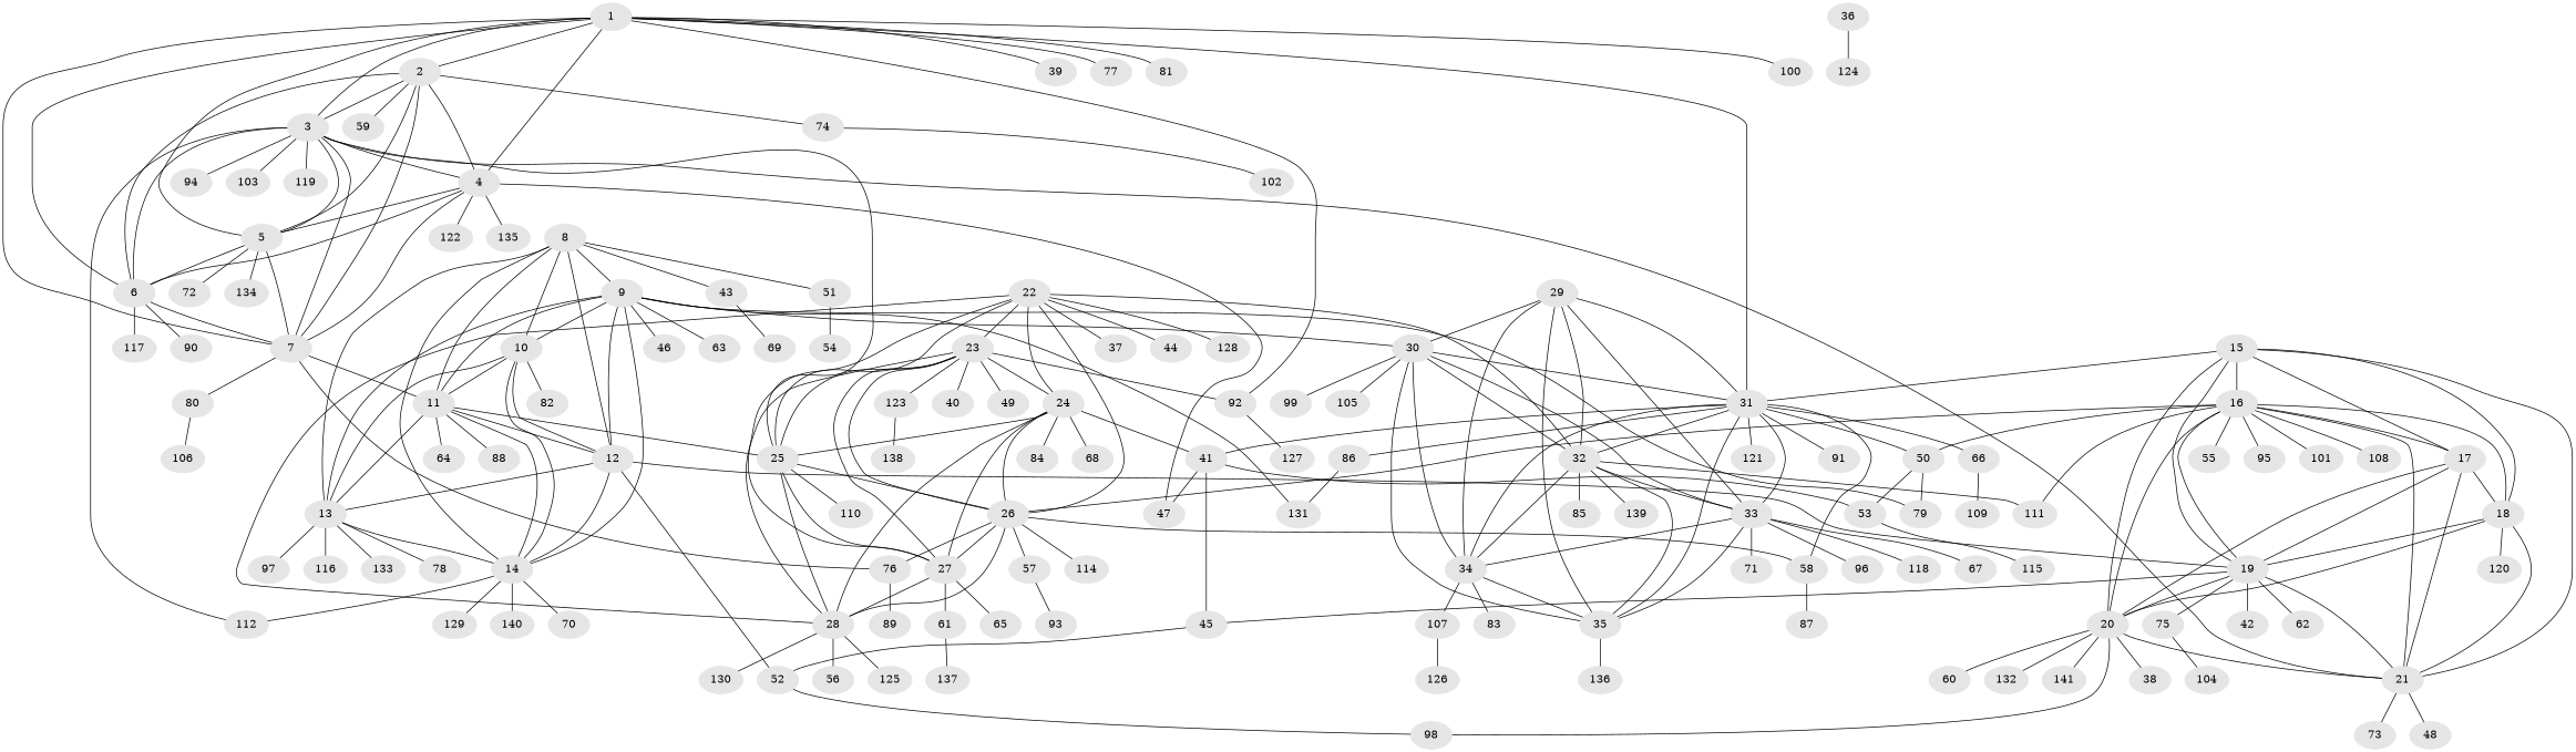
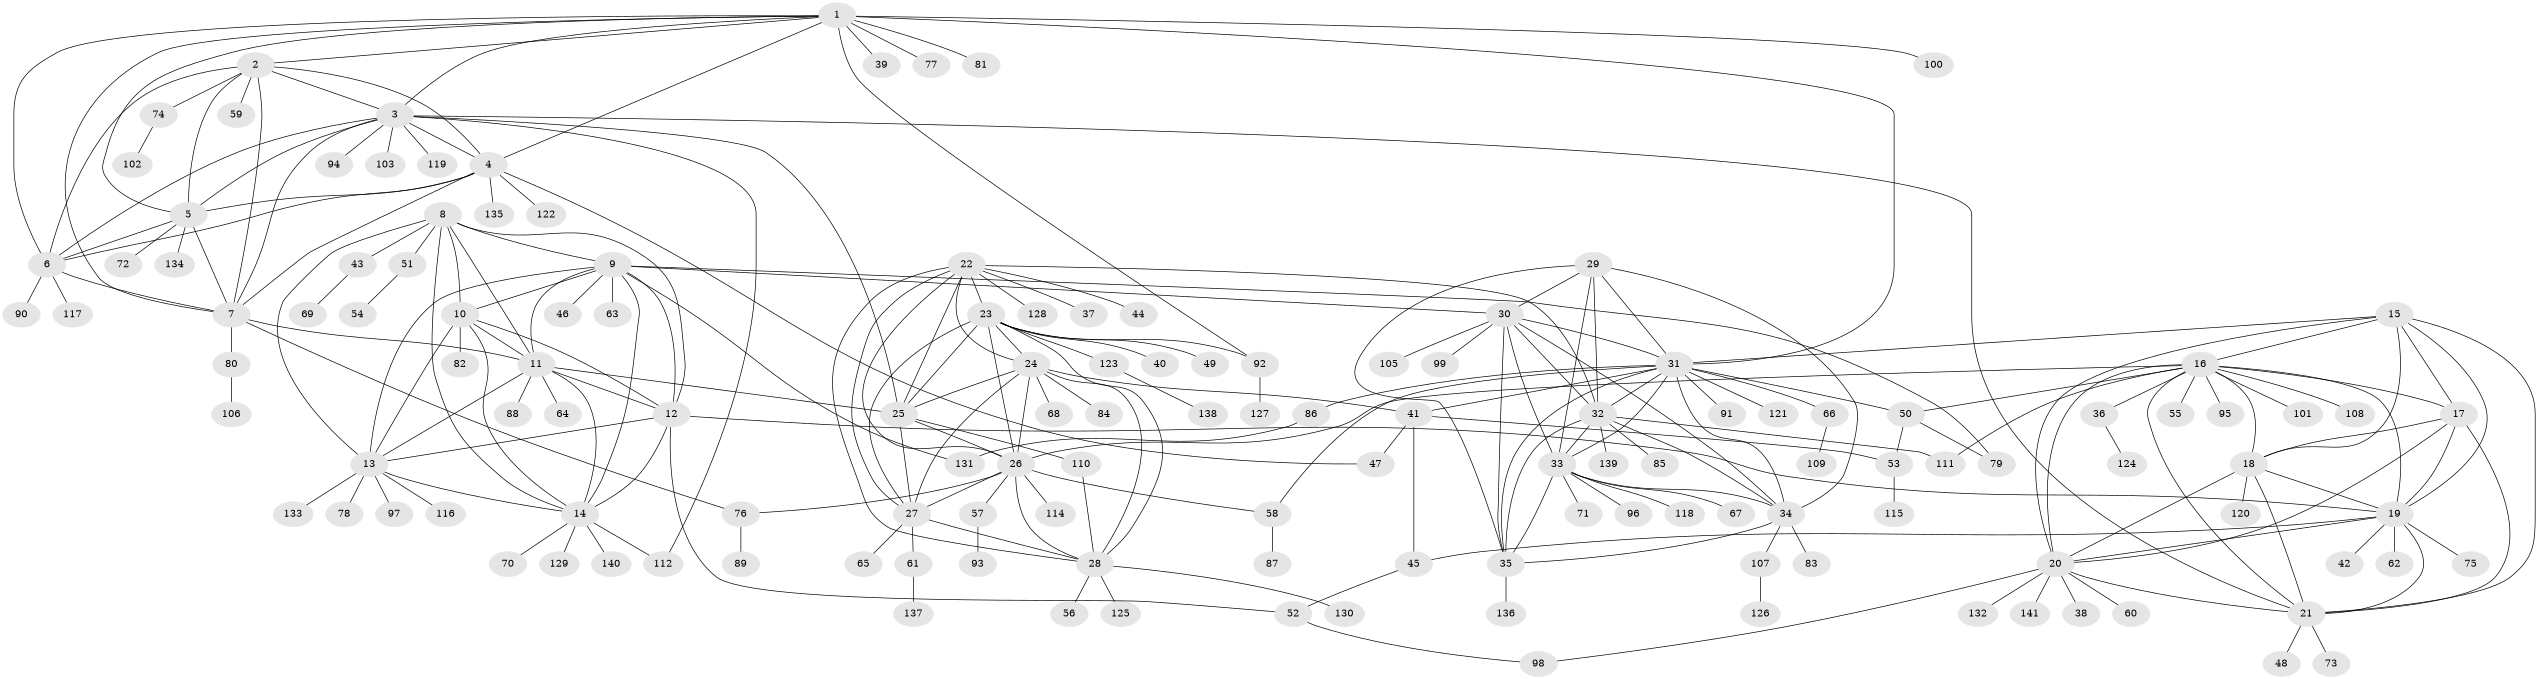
  graph {
    node [color=gray90 style=filled]
    1
    2
    3
    4
    5
    6
    7
    31
    39
    77
    81
    92
    100
    59
    74
    21
    25
    94
    103
    112
    119
    47
    122
    135
    72
    134
    90
    117
    11
    76
    80
    50
    32
    41
    58
    33
    34
    35
    66
    86
    91
    121
    127
    102
    48
    73
    26
    27
    28
    110
    12
    13
    14
    64
    88
    89
    106
    8
    9
    10
    43
    51
    30
    46
    63
    79
    131
    82
    19
    52
    78
    97
    116
    133
    70
    129
    140
    69
    54
    99
    105
    20
    42
    45
    62
    75
    98
    15
    16
    17
    18
    36
    55
    95
    101
    108
    111
    120
    38
    60
    132
    141
    57
    114
    124
    53
-   104
    22
    23
    24
    37
    44
    128
    40
    49
    123
    68
    84
    61
    65
    56
    125
    130
    85
    139
    138
    93
    87
    137
    29
    67
    71
    96
    118
    83
    107
    136
    109
    126
    115
    1 -- 2
    1 -- 3
    1 -- 4
    1 -- 5
    1 -- 6
    1 -- 7
    1 -- 31
    1 -- 39
    1 -- 77
    1 -- 81
    1 -- 92
    1 -- 100
    2 -- 3
    2 -- 4
    2 -- 5
    2 -- 6
    2 -- 7
    2 -- 59
    2 -- 74
    3 -- 4
    3 -- 5
    3 -- 6
    3 -- 7
    3 -- 21
    3 -- 25
    3 -- 94
    3 -- 103
    3 -- 112
    3 -- 119
    4 -- 5
    4 -- 6
    4 -- 7
    4 -- 47
    4 -- 122
    4 -- 135
    5 -- 6
    5 -- 7
    5 -- 72
    5 -- 134
    6 -- 7
    6 -- 90
    6 -- 117
    7 -- 11
    7 -- 76
    7 -- 80
    31 -- 50
    31 -- 32
    31 -- 41
    31 -- 58
    31 -- 33
    31 -- 34
    31 -- 35
    31 -- 66
    31 -- 86
    31 -- 91
    31 -- 121
    92 -- 127
    74 -- 102
    21 -- 48
    21 -- 73
    25 -- 26
    25 -- 27
-   25 -- 28
+   110 -- 28
    25 -- 110
    11 -- 25
    11 -- 12
    11 -- 13
    11 -- 14
    11 -- 64
    11 -- 88
    76 -- 89
    80 -- 106
    50 -- 79
    50 -- 53
    32 -- 33
    32 -- 34
    32 -- 35
    32 -- 111
    32 -- 85
    32 -- 139
    41 -- 47
    41 -- 45
    41 -- 53
    58 -- 87
    33 -- 34
    33 -- 35
    33 -- 67
    33 -- 71
    33 -- 96
    33 -- 118
    34 -- 35
    34 -- 83
    34 -- 107
    35 -- 136
    66 -- 109
    86 -- 131
    26 -- 76
    26 -- 58
    26 -- 27
    26 -- 28
    26 -- 57
    26 -- 114
    27 -- 28
    27 -- 61
    27 -- 65
    28 -- 56
    28 -- 125
    28 -- 130
    12 -- 13
    12 -- 14
    12 -- 19
    12 -- 52
    13 -- 14
    13 -- 78
    13 -- 97
    13 -- 116
    13 -- 133
    14 -- 112
    14 -- 70
    14 -- 129
    14 -- 140
    8 -- 11
    8 -- 12
    8 -- 13
    8 -- 14
    8 -- 9
    8 -- 10
    8 -- 43
    8 -- 51
    9 -- 11
    9 -- 12
    9 -- 13
    9 -- 14
    9 -- 10
    9 -- 30
    9 -- 46
    9 -- 63
    9 -- 79
    9 -- 131
    10 -- 11
    10 -- 12
    10 -- 13
    10 -- 14
    10 -- 82
    43 -- 69
    51 -- 54
    30 -- 31
    30 -- 32
    30 -- 33
    30 -- 34
    30 -- 35
    30 -- 99
    30 -- 105
    19 -- 21
    19 -- 20
    19 -- 42
    19 -- 45
    19 -- 62
    19 -- 75
    52 -- 98
    20 -- 21
    20 -- 98
    20 -- 38
    20 -- 60
    20 -- 132
    20 -- 141
    45 -- 52
-   75 -- 104
    15 -- 31
    15 -- 21
    15 -- 19
    15 -- 20
    15 -- 16
    15 -- 17
    15 -- 18
    16 -- 21
    16 -- 50
    16 -- 26
    16 -- 19
    16 -- 20
    16 -- 17
    16 -- 18
+   16 -- 36
    16 -- 55
    16 -- 95
    16 -- 101
    16 -- 108
    16 -- 111
    17 -- 21
    17 -- 19
    17 -- 20
    17 -- 18
    18 -- 21
    18 -- 19
    18 -- 20
    18 -- 120
    36 -- 124
    57 -- 93
    53 -- 115
    22 -- 25
    22 -- 32
    22 -- 26
    22 -- 27
    22 -- 28
    22 -- 23
    22 -- 24
    22 -- 37
    22 -- 44
    22 -- 128
    23 -- 92
    23 -- 25
    23 -- 26
    23 -- 27
    23 -- 28
    23 -- 24
    23 -- 40
    23 -- 49
    23 -- 123
    24 -- 25
    24 -- 41
    24 -- 26
    24 -- 27
    24 -- 28
    24 -- 68
    24 -- 84
    123 -- 138
    61 -- 137
    29 -- 31
    29 -- 32
    29 -- 33
    29 -- 34
    29 -- 35
    29 -- 30
    107 -- 126
  }
